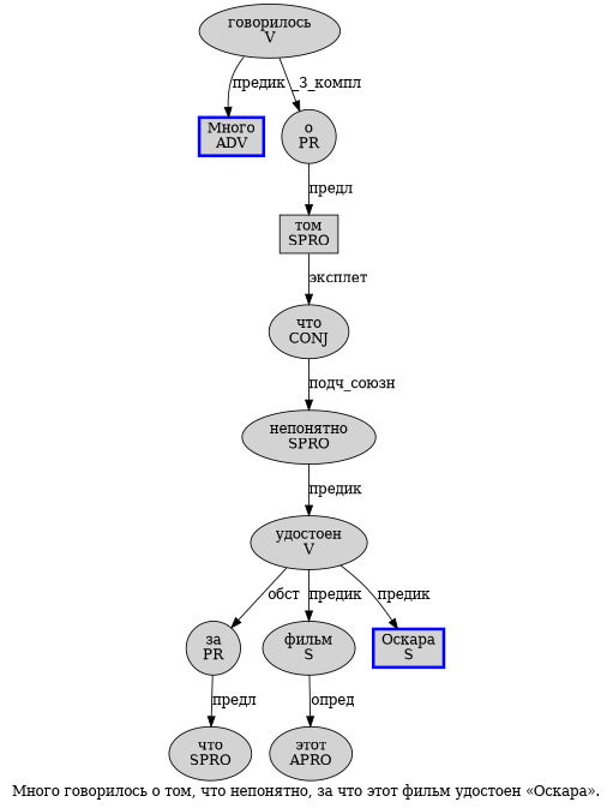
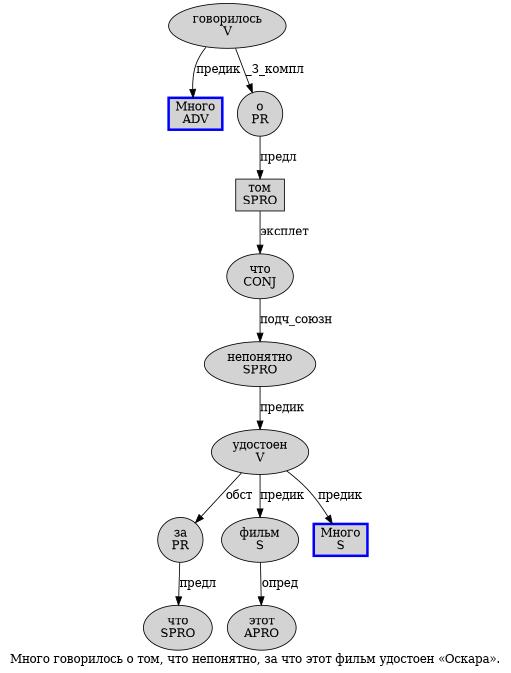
  digraph {
    fontname="DejaVu Serif"
    label="Много говорилось о том, что непонятно, за что этот фильм удостоен «Оскара»."
    node [fillcolor=lightgray fontname="DejaVu Serif" penwidth=1 shape=ellipse style=filled]
    edge [fontname="DejaVu Serif"]
    n1 [color=blue label="Много\nADV" penwidth=3 shape=box]
    n2 [label="говорилось\nV"]
    n3 [label="о\nPR"]
    n4 [label="том\nSPRO" shape=box]
    n5 [label="что\nCONJ"]
    n6 [label="непонятно\nSPRO"]
    n7 [label="удостоен\nV"]
    n8 [label="за\nPR"]
    n9 [label="фильм\nS"]
-   n10 [color=blue label="Оскара\nS" penwidth=3 shape=box]
+   n10 [color=blue label="Много\nS" penwidth=3 shape=box]
    n11 [label="что\nSPRO"]
    n12 [label="этот\nAPRO"]
    n2 -> n1 [label="предик"]
    n2 -> n3 [label="_3_компл"]
    n3 -> n4 [label="предл"]
    n4 -> n5 [label="эксплет"]
    n5 -> n6 [label="подч_союзн"]
    n6 -> n7 [label="предик"]
    n7 -> n8 [label="обст"]
    n7 -> n9 [label="предик"]
    n7 -> n10 [label="предик"]
    n8 -> n11 [label="предл"]
    n9 -> n12 [label="опред"]
  }
